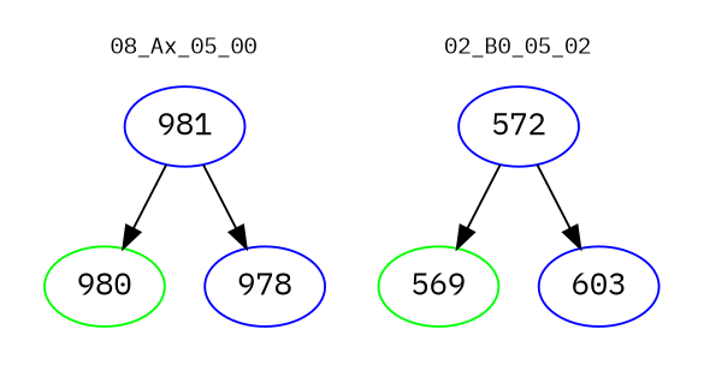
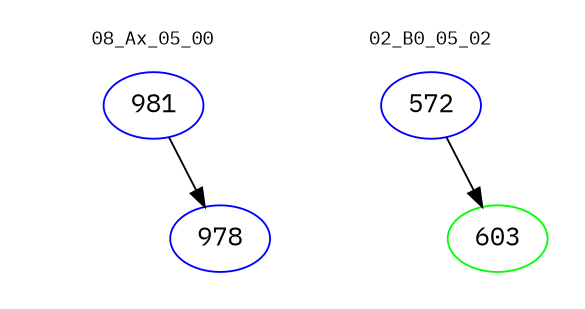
  digraph {
    fontname="IBM Plex Mono"
    node [color=blue fontname="IBM Plex Mono"]
    edge [color=black fontname="IBM Plex Mono"]
    n1 [label=981]
-   n2 [color=green label=980]
    n3 [label=978]
    n4 [label=572]
-   n5 [color=green label=569]
-   n6 [label=603]
+   n6 [color=green label=603]
    subgraph cluster_1 {
      color=white
      fontsize=10
      label="08_Ax_05_00"
      n1
-     n2
      n3
    }
    subgraph cluster_2 {
      color=white
      fontsize=10
      label="02_B0_05_02"
      n4
-     n5
      n6
    }
-   n1 -> n2
    n1 -> n3
-   n4 -> n5
    n4 -> n6
  }
